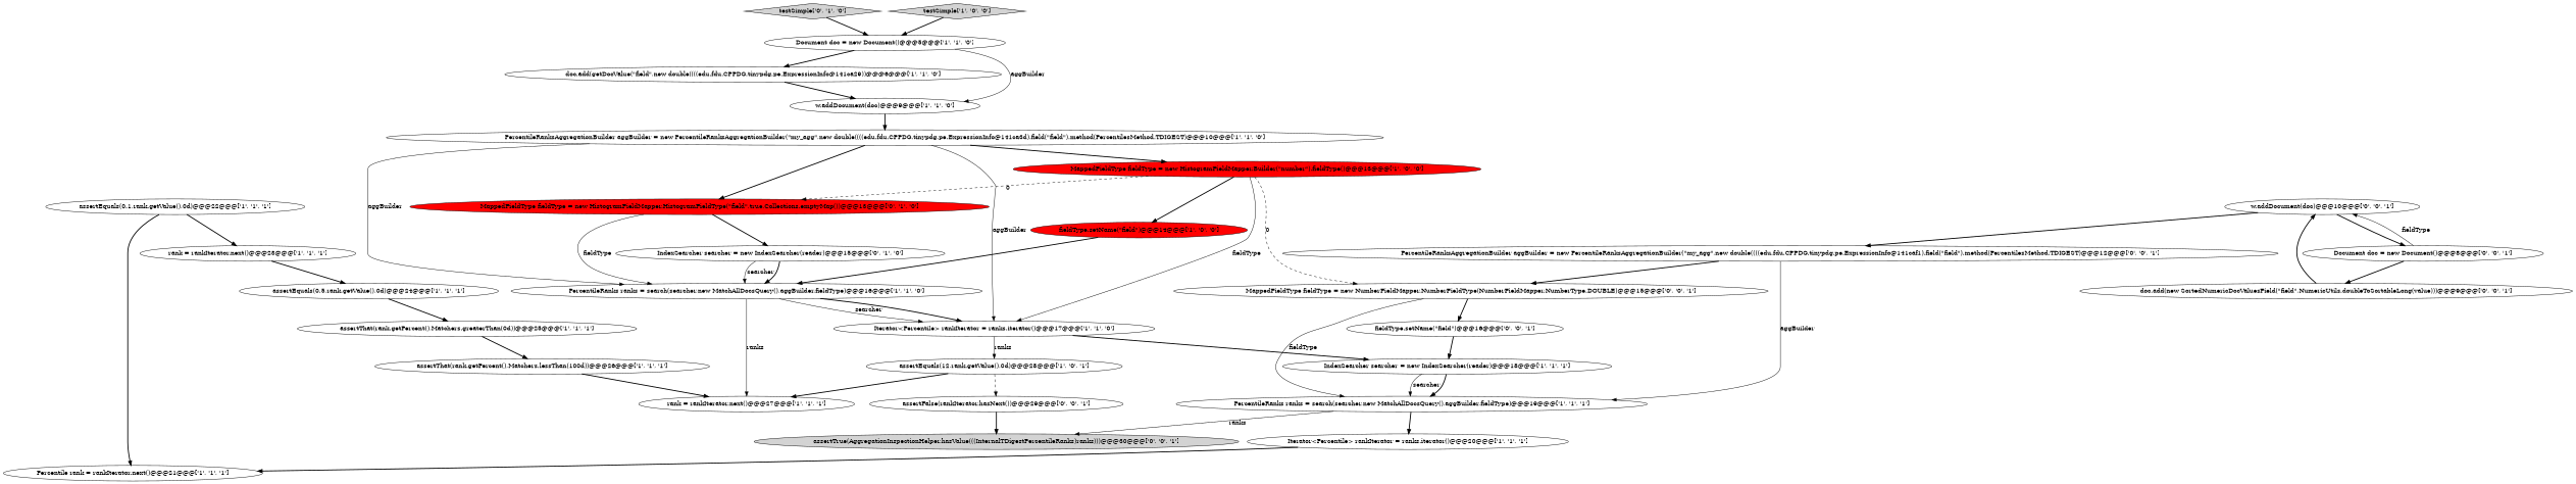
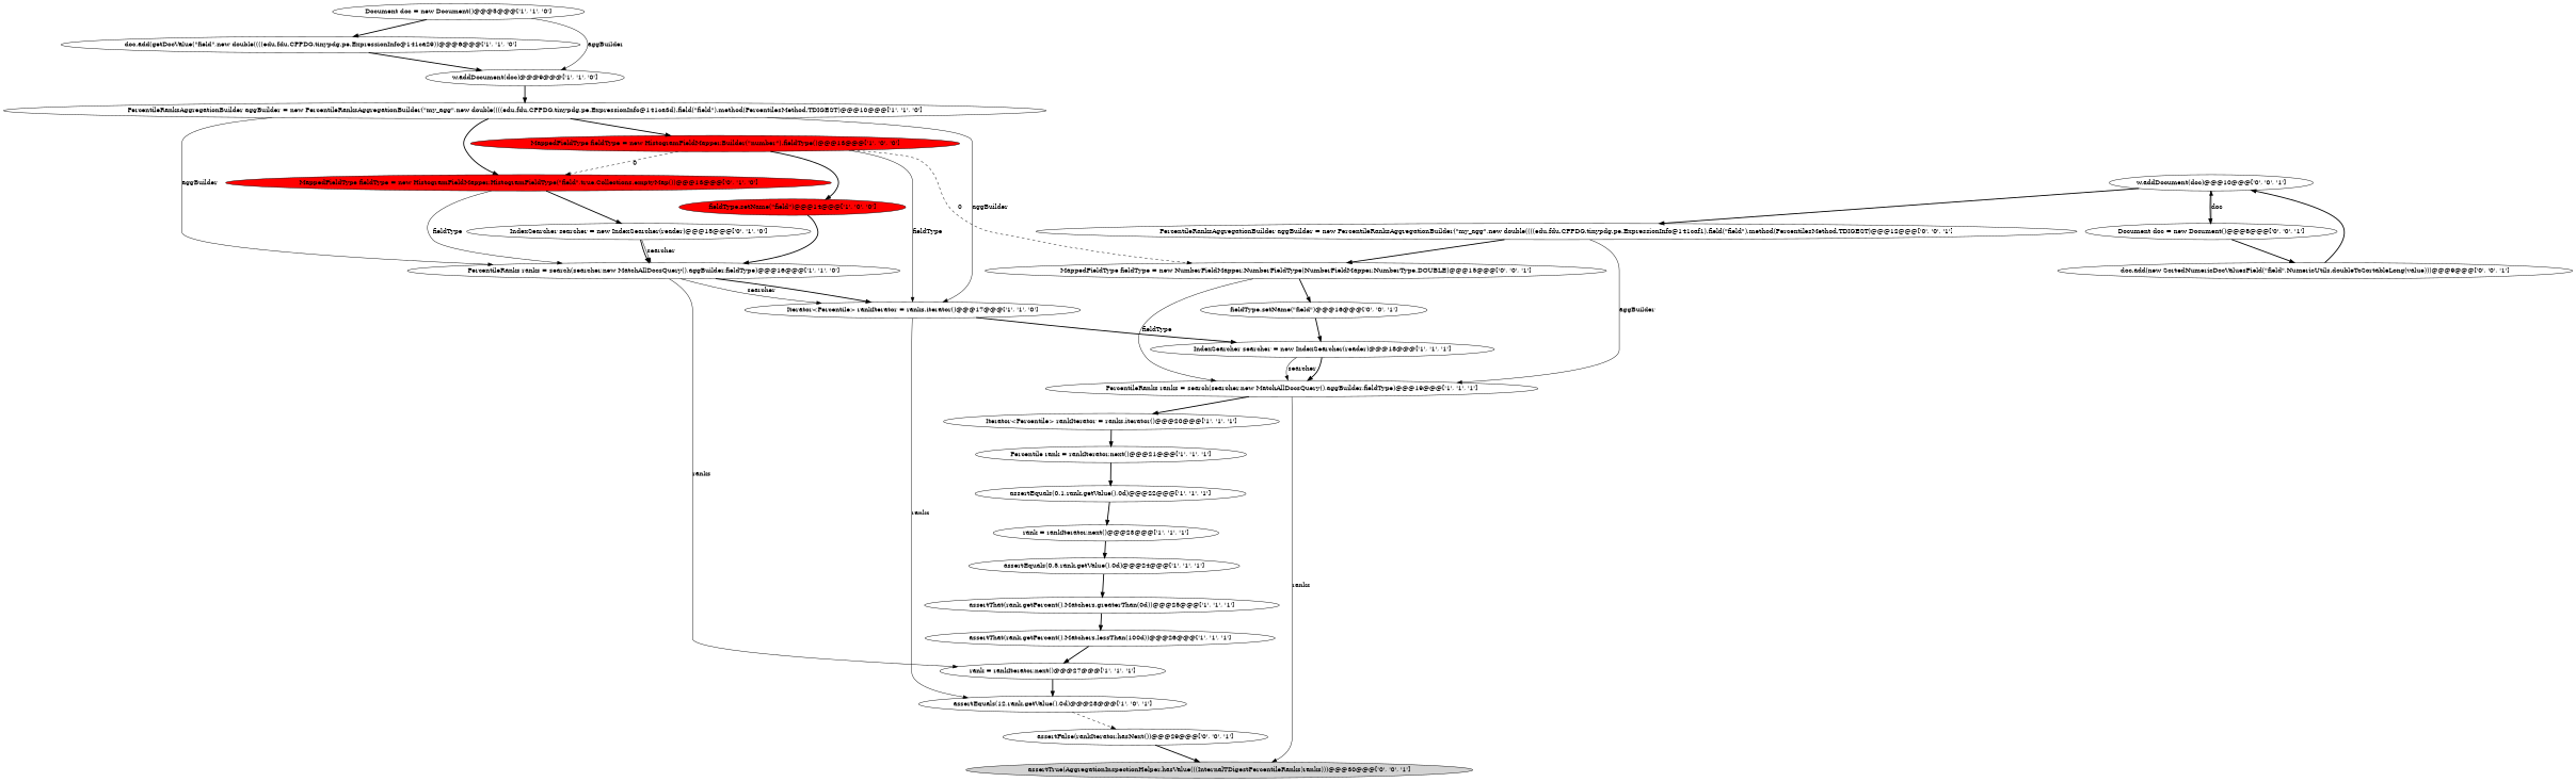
  digraph {
    node [fillcolor=white shape=ellipse style=filled]
    edge [style=bold]
    n1 [label="doc.add(getDocValue(\"field\",new double((((edu.fdu.CPPDG.tinypdg.pe.ExpressionInfo@141ca29))@@@6@@@['1', '1', '0']"]
    n2 [label="w.addDocument(doc)@@@9@@@['1', '1', '0']"]
    n3 [label="PercentileRanksAggregationBuilder aggBuilder = new PercentileRanksAggregationBuilder(\"my_agg\",new double((((edu.fdu.CPPDG.tinypdg.pe.ExpressionInfo@141ca3d).field(\"field\").method(PercentilesMethod.TDIGEST)@@@10@@@['1', '1', '0']"]
    n4 [label="PercentileRanks ranks = search(searcher,new MatchAllDocsQuery(),aggBuilder,fieldType)@@@16@@@['1', '1', '0']"]
    n5 [label="Iterator<Percentile> rankIterator = ranks.iterator()@@@17@@@['1', '1', '0']"]
    n6 [fillcolor=red label="MappedFieldType fieldType = new HistogramFieldMapper.HistogramFieldType(\"field\",true,Collections.emptyMap())@@@13@@@['0', '1', '0']"]
    n7 [fillcolor=red label="MappedFieldType fieldType = new HistogramFieldMapper.Builder(\"number\").fieldType()@@@13@@@['1', '0', '0']"]
-   n8 [fillcolor=lightgray label="testSimple['0', '1', '0']" shape=diamond]
    n9 [label="Document doc = new Document()@@@5@@@['1', '1', '0']"]
    n10 [label="fieldType.setName(\"field\")@@@16@@@['0', '0', '1']"]
    n11 [label="IndexSearcher searcher = new IndexSearcher(reader)@@@18@@@['1', '1', '1']"]
    n12 [label="PercentileRanks ranks = search(searcher,new MatchAllDocsQuery(),aggBuilder,fieldType)@@@19@@@['1', '1', '1']"]
    n13 [label="doc.add(new SortedNumericDocValuesField(\"field\",NumericUtils.doubleToSortableLong(value)))@@@9@@@['0', '0', '1']"]
    n14 [label="w.addDocument(doc)@@@10@@@['0', '0', '1']"]
    n15 [label="Document doc = new Document()@@@8@@@['0', '0', '1']"]
    n16 [label="PercentileRanksAggregationBuilder aggBuilder = new PercentileRanksAggregationBuilder(\"my_agg\",new double((((edu.fdu.CPPDG.tinypdg.pe.ExpressionInfo@141caf1).field(\"field\").method(PercentilesMethod.TDIGEST)@@@12@@@['0', '0', '1']"]
    n17 [label="rank = rankIterator.next()@@@27@@@['1', '1', '1']"]
    n18 [label="assertEquals(12,rank.getValue(),0d)@@@28@@@['1', '0', '1']"]
    n19 [label="IndexSearcher searcher = new IndexSearcher(reader)@@@15@@@['0', '1', '0']"]
    n20 [label="MappedFieldType fieldType = new NumberFieldMapper.NumberFieldType(NumberFieldMapper.NumberType.DOUBLE)@@@15@@@['0', '0', '1']"]
    n21 [fillcolor=red label="fieldType.setName(\"field\")@@@14@@@['1', '0', '0']"]
    n22 [label="assertFalse(rankIterator.hasNext())@@@29@@@['0', '0', '1']"]
    n23 [fillcolor=lightgray label="assertTrue(AggregationInspectionHelper.hasValue(((InternalTDigestPercentileRanks)ranks)))@@@30@@@['0', '0', '1']"]
-   n24 [fillcolor=lightgray label="testSimple['1', '0', '0']" shape=diamond]
    n25 [label="Iterator<Percentile> rankIterator = ranks.iterator()@@@20@@@['1', '1', '1']"]
    n26 [label="assertThat(rank.getPercent(),Matchers.lessThan(100d))@@@26@@@['1', '1', '1']"]
    n27 [label="Percentile rank = rankIterator.next()@@@21@@@['1', '1', '1']"]
    n28 [label="assertEquals(0.5,rank.getValue(),0d)@@@24@@@['1', '1', '1']"]
    n29 [label="assertThat(rank.getPercent(),Matchers.greaterThan(0d))@@@25@@@['1', '1', '1']"]
    n30 [label="assertEquals(0.1,rank.getValue(),0d)@@@22@@@['1', '1', '1']"]
    n31 [label="rank = rankIterator.next()@@@23@@@['1', '1', '1']"]
    n1 -> n2
    n2 -> n3
    n3 -> n4 [label=aggBuilder style=solid]
    n3 -> n5 [label=aggBuilder style=solid]
    n3 -> n6
    n3 -> n7
    n4 -> n5
    n4 -> n5 [label=searcher style=solid]
    n4 -> n17 [label=ranks style=solid]
    n5 -> n11
    n5 -> n18 [label=ranks style=solid]
    n6 -> n4 [label=fieldType style=solid]
    n6 -> n19
    n7 -> n5 [label=fieldType style=solid]
    n7 -> n6 [label=0 style=dashed]
    n7 -> n20 [label=0 style=dashed]
    n7 -> n21
-   n8 -> n9
    n9 -> n1
    n9 -> n2 [label=aggBuilder style=solid]
    n10 -> n11
    n11 -> n12 [label=searcher style=solid]
    n11 -> n12
    n12 -> n23 [label=ranks style=solid]
    n12 -> n25
    n13 -> n14
    n14 -> n15
    n14 -> n16
    n15 -> n13
-   n15 -> n14 [label=fieldType style=solid]
+   n15 -> n14 [label=doc style=solid]
    n16 -> n12 [label=aggBuilder style=solid]
    n16 -> n20
-   n18 -> n17
+   n17 -> n18
    n18 -> n22 [style=dashed]
    n19 -> n4 [label=searcher style=solid]
    n19 -> n4
    n20 -> n10
    n20 -> n12 [label=fieldType style=solid]
    n21 -> n4
    n22 -> n23
-   n24 -> n9
    n25 -> n27
    n26 -> n17
-   n30 -> n27
+   n27 -> n30
    n28 -> n29
    n29 -> n26
    n30 -> n31
    n31 -> n28
  }
